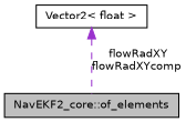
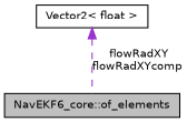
  digraph {
    node [color=black fontname=Helvetica fontsize=10 shape=record style=filled]
-   n1 [fillcolor=grey75 fontcolor=black height=0.2 label="NavEKF2_core::of_elements" width=0.4]
+   n1 [fillcolor=grey75 fontcolor=black height=0.2 label="NavEKF6_core::of_elements" width=0.4]
    n2 [fillcolor=white height=0.2 label="Vector2\< float \>" width=0.4]
    n2 -> n1 [color=darkorchid3 dir=back fontname=Helvetica fontsize=10 label=" flowRadXY\nflowRadXYcomp" labelfontname=Helvetica labelfontsize=10 style=dashed]
  }
